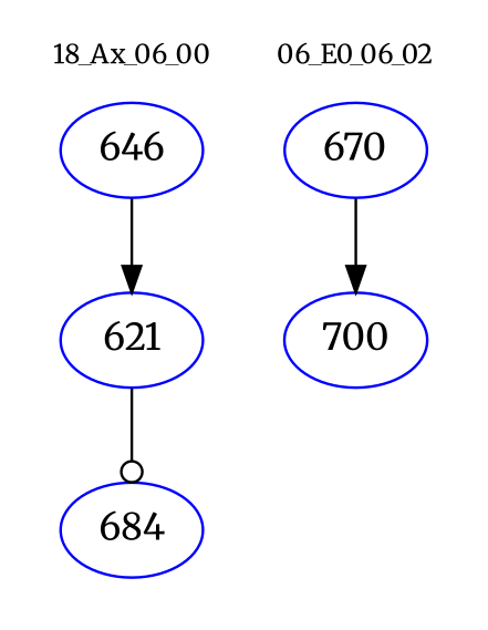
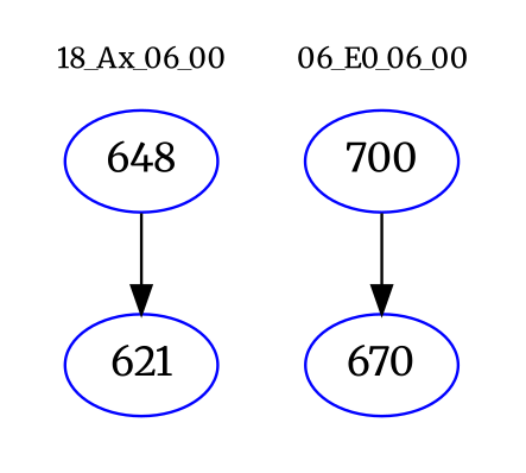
  digraph {
    fontname=Merriweather
    node [color=blue fontname=Merriweather]
    edge [arrowhead=normal color=black fontname=Merriweather]
-   n1 [label=646]
+   n1 [label=648]
    n2 [label=621]
-   n3 [label=684]
    n4 [label=700]
    n5 [label=670]
    subgraph cluster_1 {
      color=white
      fontsize=10
      label="18_Ax_06_00"
      n1
      n2
-     n3
    }
    subgraph cluster_2 {
      color=white
      fontsize=10
-     label="06_E0_06_02"
+     label="06_E0_06_00"
      n4
      n5
    }
    n1 -> n2
-   n2 -> n3 [arrowhead=odot]
-   n5 -> n4
+   n4 -> n5
  }
